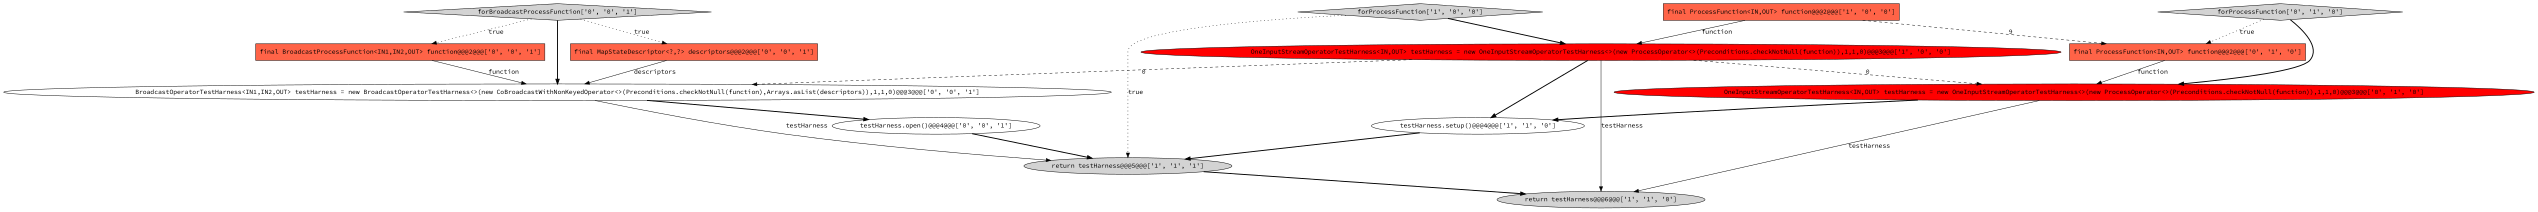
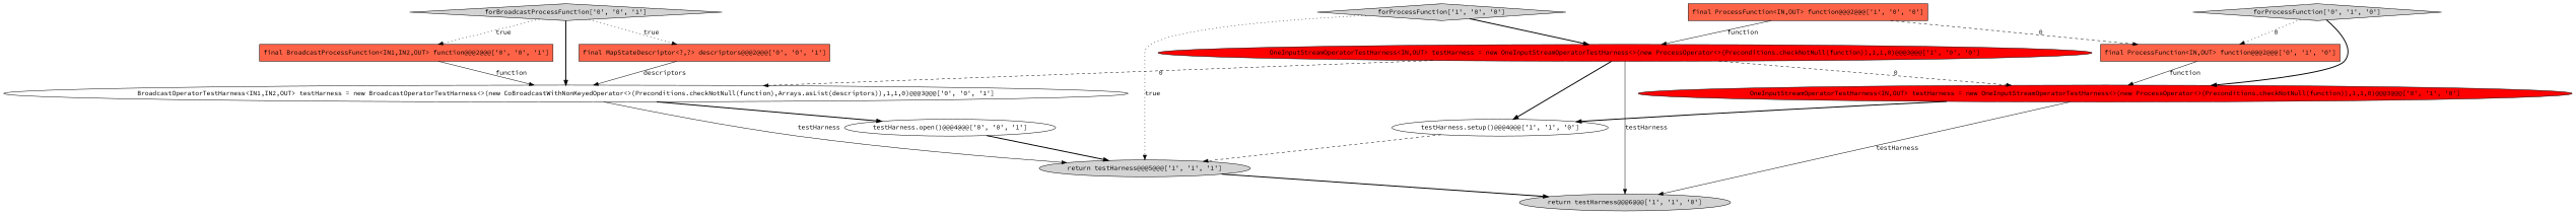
  digraph {
    fontname="Source Code Pro"
    node [fillcolor=lightgray fontname="Source Code Pro" shape=ellipse style=filled]
    edge [fontname="Source Code Pro" style=bold]
    n1 [fillcolor=white label="testHarness.open()@@@4@@@['0', '0', '1']"]
    n2 [label="return testHarness@@@5@@@['1', '1', '1']"]
    n3 [label="return testHarness@@@6@@@['1', '1', '0']"]
    n4 [fillcolor=tomato label="final MapStateDescriptor<?,?> descriptors@@@2@@@['0', '0', '1']" shape=box]
    n5 [fillcolor=white label="BroadcastOperatorTestHarness<IN1,IN2,OUT> testHarness = new BroadcastOperatorTestHarness<>(new CoBroadcastWithNonKeyedOperator<>(Preconditions.checkNotNull(function),Arrays.asList(descriptors)),1,1,0)@@@3@@@['0', '0', '1']"]
    n6 [fillcolor=red label="OneInputStreamOperatorTestHarness<IN,OUT> testHarness = new OneInputStreamOperatorTestHarness<>(new ProcessOperator<>(Preconditions.checkNotNull(function)),1,1,0)@@@3@@@['1', '0', '0']"]
    n7 [fillcolor=red label="OneInputStreamOperatorTestHarness<IN,OUT> testHarness = new OneInputStreamOperatorTestHarness<>(new ProcessOperator<>(Preconditions.checkNotNull(function)),1,1,0)@@@3@@@['0', '1', '0']"]
    n8 [fillcolor=white label="testHarness.setup()@@@4@@@['1', '1', '0']"]
    n9 [fillcolor=tomato label="final BroadcastProcessFunction<IN1,IN2,OUT> function@@@2@@@['0', '0', '1']" shape=box]
    n10 [label="forProcessFunction['1', '0', '0']" shape=diamond]
    n11 [fillcolor=tomato label="final ProcessFunction<IN,OUT> function@@@2@@@['1', '0', '0']" shape=box]
    n12 [fillcolor=tomato label="final ProcessFunction<IN,OUT> function@@@2@@@['0', '1', '0']" shape=box]
    n13 [label="forProcessFunction['0', '1', '0']" shape=diamond]
    n14 [label="forBroadcastProcessFunction['0', '0', '1']" shape=diamond]
    n1 -> n2
    n2 -> n3
    n4 -> n5 [label=descriptors style=solid]
    n5 -> n1
    n5 -> n2 [label=testHarness style=solid]
    n6 -> n3 [label=testHarness style=solid]
    n6 -> n5 [label=0 style=dashed]
    n6 -> n7 [label=0 style=dashed]
    n6 -> n8
    n7 -> n3 [label=testHarness style=solid]
    n7 -> n8
-   n8 -> n2
+   n8 -> n2 [style=dashed]
    n9 -> n5 [label=function style=solid]
    n10 -> n2 [label=true style=dotted]
    n10 -> n6
    n11 -> n6 [label=function style=solid]
-   n11 -> n12 [label=9 style=dashed]
+   n11 -> n12 [label=0 style=dashed]
    n12 -> n7 [label=function style=solid]
    n13 -> n7
-   n13 -> n12 [label=true style=dotted]
+   n13 -> n12 [label=0 style=dotted]
    n14 -> n4 [label=true style=dotted]
    n14 -> n5
    n14 -> n9 [label=true style=dotted]
  }
